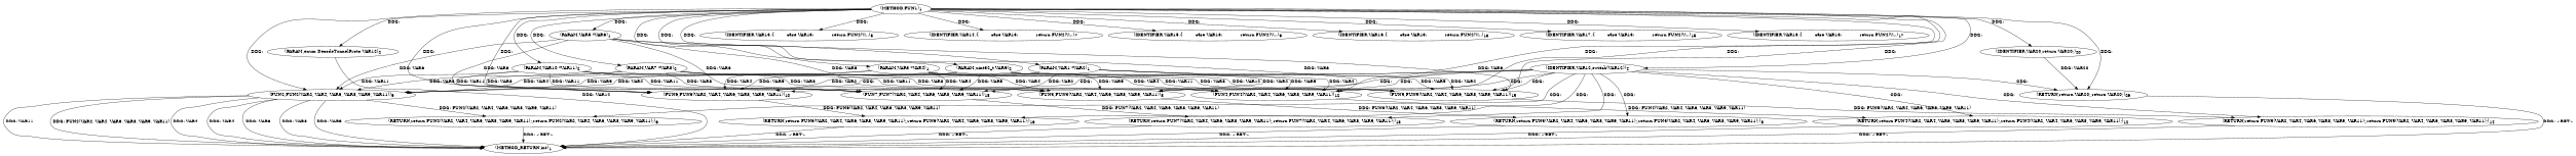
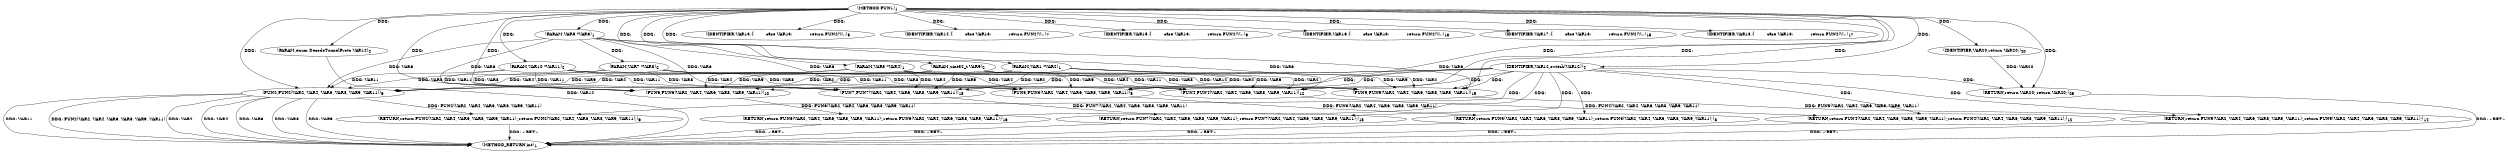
  digraph {
    n1 [label=<(METHOD,FUN1)<SUB>1</SUB>>]
    n2 [label=<(PARAM,VAR1 *VAR2)<SUB>1</SUB>>]
    n3 [label=<(PARAM,VAR3 *VAR4)<SUB>1</SUB>>]
    n4 [label=<(PARAM,VAR5 *VAR6)<SUB>1</SUB>>]
    n5 [label=<(PARAM,VAR7 *VAR8)<SUB>2</SUB>>]
    n6 [label=<(PARAM,uint32_t VAR9)<SUB>2</SUB>>]
    n7 [label=<(PARAM,VAR10 *VAR11)<SUB>2</SUB>>]
    n8 [label=<(PARAM,enum DecodeTunnelProto VAR12)<SUB>2</SUB>>]
    n9 [label=<(RETURN,return VAR20;,return VAR20;)<SUB>26</SUB>>]
    n10 [label=<(IDENTIFIER,VAR12,switch(VAR12))<SUB>4</SUB>>]
    n11 [label=<(IDENTIFIER,VAR20,return VAR20;)<SUB>20</SUB>>]
    n12 [label=<(IDENTIFIER,VAR13,{         case VAR13:             return FUN2(V...)<SUB>5</SUB>>]
    n13 [label=<(IDENTIFIER,VAR14,{         case VAR13:             return FUN2(V...)<SUB>7</SUB>>]
    n14 [label=<(IDENTIFIER,VAR15,{         case VAR13:             return FUN2(V...)<SUB>9</SUB>>]
    n15 [label=<(IDENTIFIER,VAR16,{         case VAR13:             return FUN2(V...)<SUB>13</SUB>>]
    n16 [label=<(IDENTIFIER,VAR17,{         case VAR13:             return FUN2(V...)<SUB>15</SUB>>]
    n17 [label=<(IDENTIFIER,VAR18,{         case VAR13:             return FUN2(V...)<SUB>17</SUB>>]
    n18 [label=<(FUN2,FUN2(VAR2, VAR4, VAR6, VAR8, VAR9, VAR11))<SUB>6</SUB>>]
    n19 [label=<(FUN3,FUN3(VAR2, VAR4, VAR6, VAR8, VAR9, VAR11))<SUB>8</SUB>>]
    n20 [label=<(FUN4,FUN4(VAR2, VAR4, VAR6, VAR8, VAR9, VAR11))<SUB>12</SUB>>]
    n21 [label=<(FUN5,FUN5(VAR2, VAR4, VAR6, VAR8, VAR9, VAR11))<SUB>15</SUB>>]
    n22 [label=<(FUN6,FUN6(VAR2, VAR4, VAR6, VAR8, VAR9, VAR11))<SUB>10</SUB>>]
    n23 [label=<(FUN7,FUN7(VAR2, VAR4, VAR6, VAR8, VAR9, VAR11))<SUB>18</SUB>>]
    n24 [label=<(METHOD_RETURN,int)<SUB>1</SUB>>]
    n25 [label=<(RETURN,return FUN2(VAR2, VAR4, VAR6, VAR8, VAR9, VAR11);,return FUN2(VAR2, VAR4, VAR6, VAR8, VAR9, VAR11);)<SUB>6</SUB>>]
    n26 [label=<(RETURN,return FUN3(VAR2, VAR4, VAR6, VAR8, VAR9, VAR11);,return FUN3(VAR2, VAR4, VAR6, VAR8, VAR9, VAR11);)<SUB>8</SUB>>]
    n27 [label=<(RETURN,return FUN4(VAR2, VAR4, VAR6, VAR8, VAR9, VAR11);,return FUN4(VAR2, VAR4, VAR6, VAR8, VAR9, VAR11);)<SUB>12</SUB>>]
    n28 [label=<(RETURN,return FUN5(VAR2, VAR4, VAR6, VAR8, VAR9, VAR11);,return FUN5(VAR2, VAR4, VAR6, VAR8, VAR9, VAR11);)<SUB>14</SUB>>]
    n29 [label=<(RETURN,return FUN6(VAR2, VAR4, VAR6, VAR8, VAR9, VAR11);,return FUN6(VAR2, VAR4, VAR6, VAR8, VAR9, VAR11);)<SUB>16</SUB>>]
    n30 [label=<(RETURN,return FUN7(VAR2, VAR4, VAR6, VAR8, VAR9, VAR11);,return FUN7(VAR2, VAR4, VAR6, VAR8, VAR9, VAR11);)<SUB>18</SUB>>]
    n1 -> n2 [label="DDG: "]
    n1 -> n3 [label="DDG: "]
    n1 -> n4 [label="DDG: "]
-   n1 -> n5 [label="DDG: "]
+   n4 -> n5 [label="DDG: "]
    n1 -> n6 [label="DDG: "]
    n1 -> n7 [label="DDG: "]
    n1 -> n8 [label="DDG: "]
    n1 -> n9 [label="DDG: "]
    n1 -> n10 [label="DDG: "]
    n1 -> n11 [label="DDG: "]
    n1 -> n12 [label="DDG: "]
    n1 -> n13 [label="DDG: "]
    n1 -> n14 [label="DDG: "]
    n1 -> n15 [label="DDG: "]
    n1 -> n16 [label="DDG: "]
    n1 -> n17 [label="DDG: "]
    n1 -> n18 [label="DDG: "]
    n1 -> n19 [label="DDG: "]
    n1 -> n20 [label="DDG: "]
    n1 -> n21 [label="DDG: "]
    n1 -> n22 [label="DDG: "]
    n1 -> n23 [label="DDG: "]
    n2 -> n18 [label="DDG: VAR2"]
    n2 -> n19 [label="DDG: VAR2"]
    n2 -> n20 [label="DDG: VAR2"]
    n2 -> n21 [label="DDG: VAR2"]
    n2 -> n22 [label="DDG: VAR2"]
    n2 -> n23 [label="DDG: VAR2"]
    n3 -> n18 [label="DDG: VAR4"]
    n3 -> n19 [label="DDG: VAR4"]
    n3 -> n20 [label="DDG: VAR4"]
    n3 -> n21 [label="DDG: VAR12"]
    n3 -> n22 [label="DDG: VAR4"]
    n3 -> n23 [label="DDG: VAR4"]
    n4 -> n18 [label="DDG: VAR6"]
    n4 -> n19 [label="DDG: VAR6"]
    n4 -> n20 [label="DDG: VAR6"]
    n4 -> n21 [label="DDG: VAR6"]
    n4 -> n22 [label="DDG: VAR6"]
    n4 -> n23 [label="DDG: VAR6"]
    n5 -> n18 [label="DDG: VAR8"]
    n5 -> n19 [label="DDG: VAR8"]
    n5 -> n20 [label="DDG: VAR8"]
    n5 -> n21 [label="DDG: VAR8"]
    n5 -> n22 [label="DDG: VAR8"]
    n5 -> n23 [label="DDG: VAR8"]
    n6 -> n18 [label="DDG: VAR9"]
    n6 -> n19 [label="DDG: VAR9"]
    n6 -> n20 [label="DDG: VAR9"]
    n6 -> n21 [label="DDG: VAR9"]
    n6 -> n22 [label="DDG: VAR9"]
    n6 -> n23 [label="DDG: VAR9"]
    n7 -> n18 [label="DDG: VAR11"]
    n7 -> n19 [label="DDG: VAR11"]
    n7 -> n20 [label="DDG: VAR11"]
    n7 -> n21 [label="DDG: VAR11"]
    n7 -> n22 [label="DDG: VAR11"]
    n7 -> n23 [label="DDG: VAR11"]
    n8 -> n24 [label="DDG: VAR12"]
    n9 -> n24 [label="DDG: &lt;RET&gt;"]
    n10 -> n9 [label="CDG: "]
    n10 -> n18 [label="CDG: "]
    n10 -> n19 [label="CDG: "]
    n10 -> n20 [label="CDG: "]
    n10 -> n21 [label="CDG: "]
-   n10 -> n22 [label="CDG: "]
+   n10 -> n22 [label="DDG: "]
    n10 -> n23 [label="CDG: "]
    n10 -> n25 [label="CDG: "]
    n10 -> n26 [label="CDG: "]
    n10 -> n27 [label="CDG: "]
    n10 -> n28 [label="CDG: "]
    n10 -> n29 [label="CDG: "]
    n10 -> n30 [label="CDG: "]
    n11 -> n9 [label="DDG: VAR20"]
    n18 -> n24 [label="DDG: VAR2"]
    n18 -> n24 [label="DDG: VAR4"]
    n18 -> n24 [label="DDG: VAR6"]
    n18 -> n24 [label="DDG: VAR8"]
    n18 -> n24 [label="DDG: VAR9"]
    n18 -> n24 [label="DDG: VAR11"]
    n18 -> n24 [label="DDG: FUN2(VAR2, VAR4, VAR6, VAR8, VAR9, VAR11)"]
    n18 -> n25 [label="DDG: FUN2(VAR2, VAR4, VAR6, VAR8, VAR9, VAR11)"]
    n19 -> n26 [label="DDG: FUN3(VAR2, VAR4, VAR6, VAR8, VAR9, VAR11)"]
    n20 -> n27 [label="DDG: FUN4(VAR2, VAR4, VAR6, VAR8, VAR9, VAR11)"]
    n21 -> n28 [label="DDG: FUN5(VAR2, VAR4, VAR6, VAR8, VAR9, VAR11)"]
    n22 -> n29 [label="DDG: FUN6(VAR2, VAR4, VAR6, VAR8, VAR9, VAR11)"]
    n23 -> n30 [label="DDG: FUN7(VAR2, VAR4, VAR6, VAR8, VAR9, VAR11)"]
    n25 -> n24 [label="DDG: &lt;RET&gt;"]
    n26 -> n24 [label="DDG: &lt;RET&gt;"]
    n27 -> n24 [label="DDG: &lt;RET&gt;"]
    n28 -> n24 [label="DDG: &lt;RET&gt;"]
    n29 -> n24 [label="DDG: &lt;RET&gt;"]
    n30 -> n24 [label="DDG: &lt;RET&gt;"]
  }
